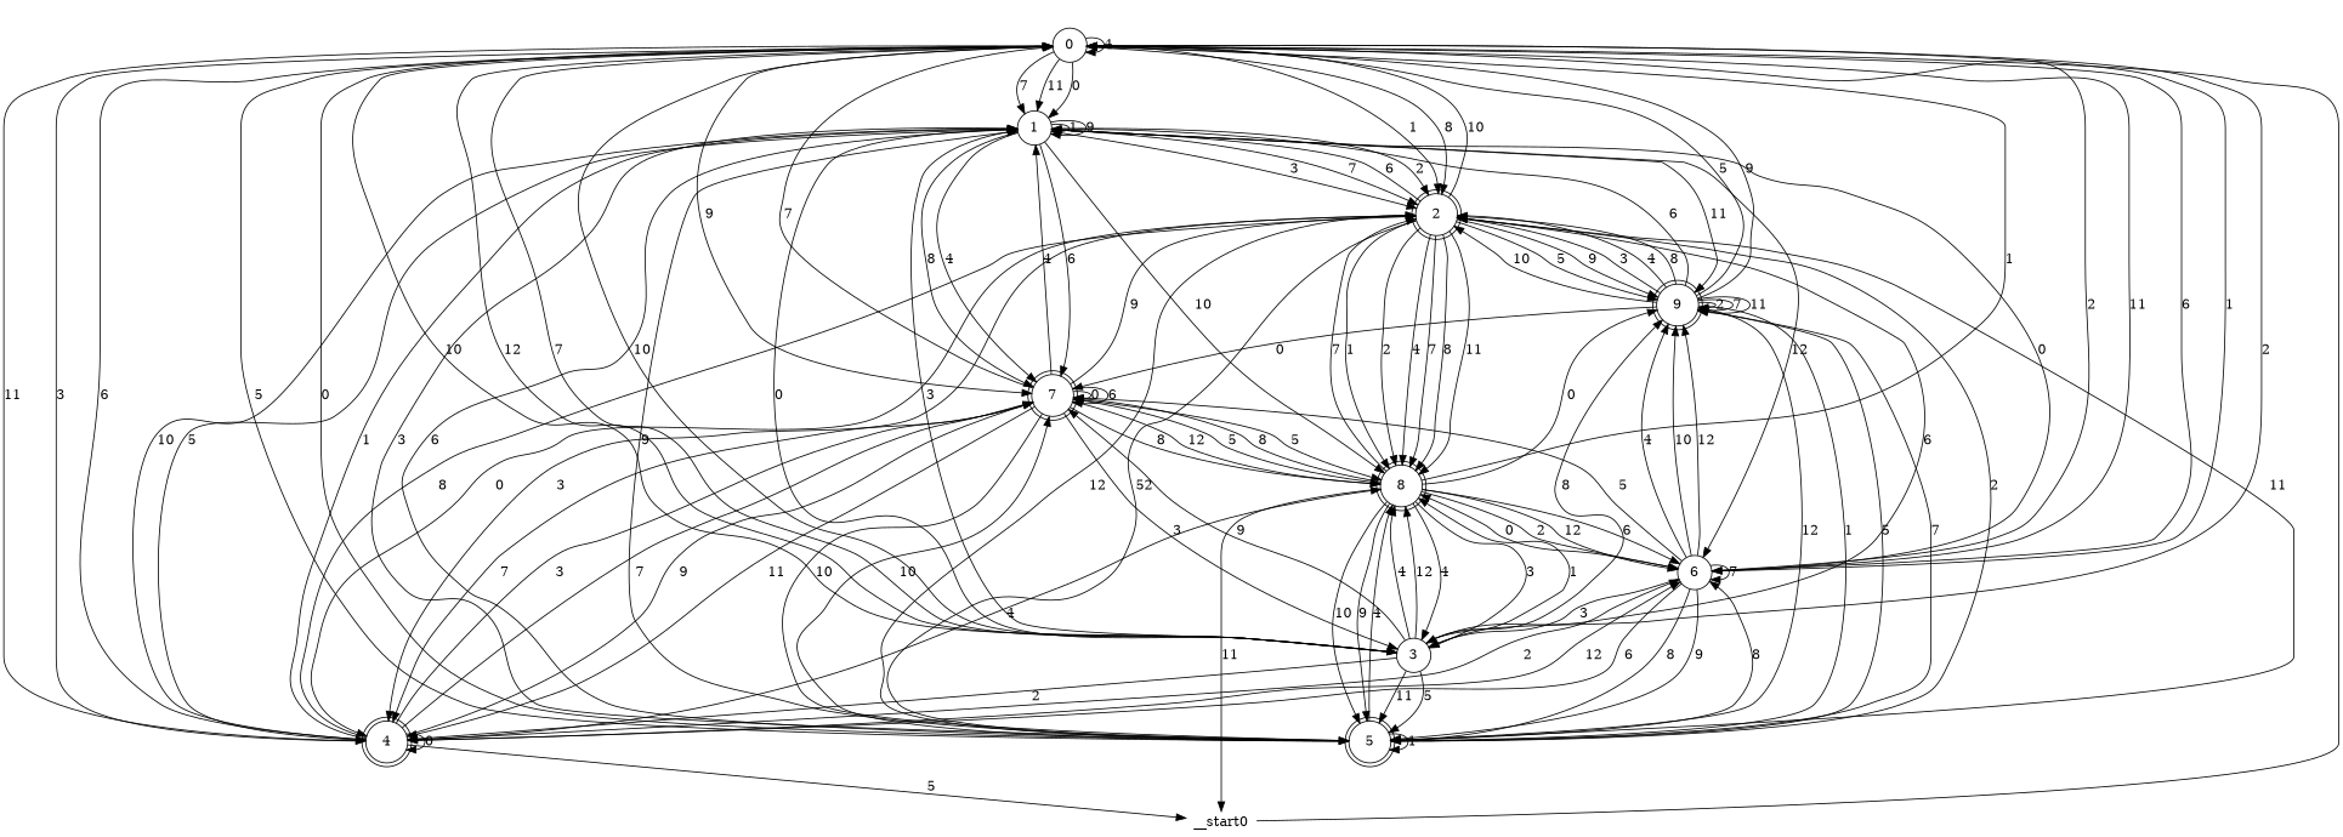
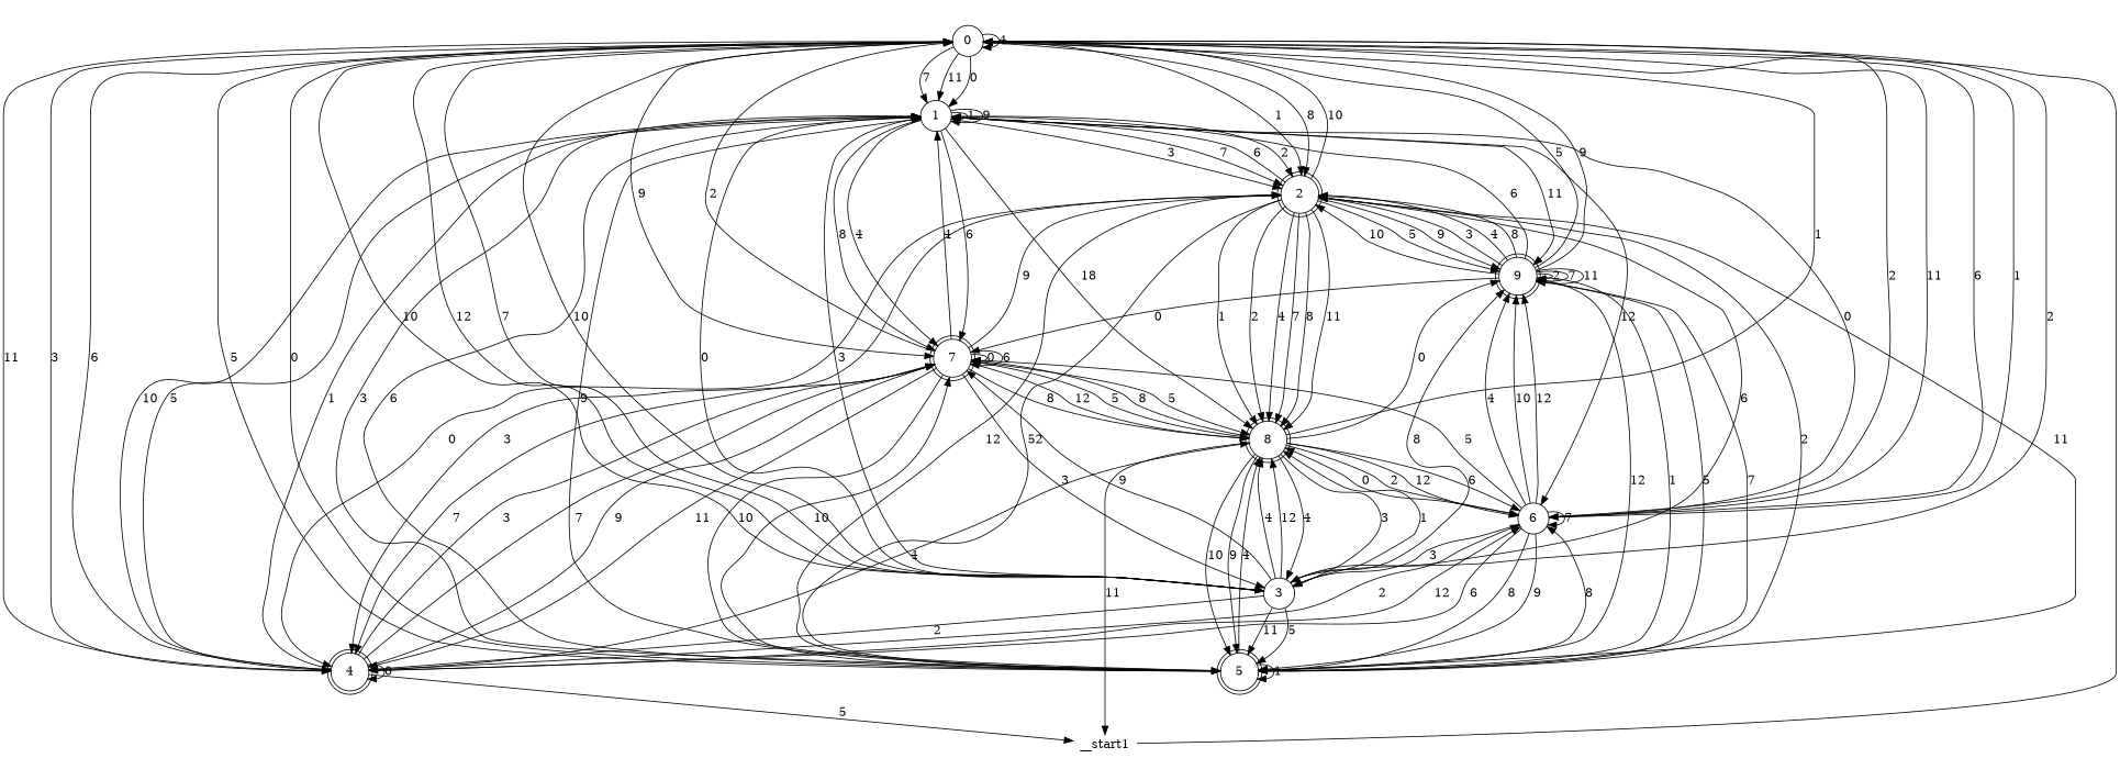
  digraph {
    node [shape=doublecircle]
    n1 [label=0 shape=circle]
    n2 [label=1 shape=circle]
    n3 [label=2]
    n4 [label=3 shape=circle]
    n5 [label=4]
    n6 [label=5]
    n7 [label=6 shape=circle]
    n8 [label=7]
    n9 [label=8]
    n10 [label=9]
-   __start0 [height=0 shape=none width=0]
+   __start0 [height=0 shape=none width=0 label=__start1]
    n1 -> n1 [label=4]
    n1 -> n2 [label=0]
    n1 -> n2 [label=7]
    n1 -> n2 [label=11]
    n1 -> n3 [label=1]
    n1 -> n3 [label=8]
    n1 -> n4 [label=2]
    n1 -> n4 [label=10]
    n1 -> n4 [label=12]
    n1 -> n5 [label=3]
    n1 -> n6 [label=5]
    n1 -> n7 [label=6]
    n1 -> n8 [label=9]
    n2 -> n2 [label=1]
    n2 -> n2 [label=9]
    n2 -> n3 [label=2]
    n2 -> n3 [label=3]
    n2 -> n3 [label=7]
    n2 -> n5 [label=5]
    n2 -> n7 [label=0]
    n2 -> n7 [label=12]
    n2 -> n8 [label=4]
    n2 -> n8 [label=6]
    n2 -> n8 [label=8]
-   n2 -> n9 [label=10]
+   n2 -> n9 [label=18]
    n2 -> n10 [label=11]
    n3 -> n1 [label=10]
    n3 -> n2 [label=6]
    n3 -> n5 [label=0]
    n3 -> n5 [label=3]
    n3 -> n6 [label=52]
    n3 -> n9 [label=1]
    n3 -> n9 [label=2]
    n3 -> n9 [label=4]
    n3 -> n9 [label=7]
    n3 -> n9 [label=8]
    n3 -> n9 [label=11]
    n3 -> n10 [label=5]
    n3 -> n10 [label=9]
    n4 -> n1 [label=7]
    n4 -> n1 [label=10]
    n4 -> n2 [label=0]
    n4 -> n2 [label=3]
    n4 -> n3 [label=6]
    n4 -> n5 [label=2]
    n4 -> n6 [label=5]
    n4 -> n6 [label=11]
    n4 -> n8 [label=9]
    n4 -> n9 [label=1]
    n4 -> n9 [label=4]
    n4 -> n9 [label=12]
    n4 -> n10 [label=8]
    n5 -> n1 [label=6]
    n5 -> n1 [label=11]
    n5 -> n2 [label=1]
    n5 -> n2 [label=10]
-   n5 -> n3 [label=8]
    n5 -> n5 [label=0]
    n5 -> n7 [label=2]
    n5 -> n7 [label=12]
    n5 -> n8 [label=3]
    n5 -> n8 [label=7]
    n5 -> n8 [label=9]
    n5 -> n9 [label=4]
    n5 -> __start0 [label=5]
    n6 -> n1 [label=0]
    n6 -> n2 [label=3]
    n6 -> n2 [label=6]
    n6 -> n2 [label=9]
    n6 -> n3 [label=2]
    n6 -> n3 [label=11]
    n6 -> n3 [label=12]
    n6 -> n6 [label=1]
    n6 -> n7 [label=8]
    n6 -> n8 [label=10]
    n6 -> n9 [label=4]
    n6 -> n10 [label=5]
    n6 -> n10 [label=7]
    n7 -> n1 [label=1]
    n7 -> n1 [label=2]
    n7 -> n1 [label=11]
    n7 -> n4 [label=3]
    n7 -> n5 [label=6]
    n7 -> n6 [label=8]
    n7 -> n6 [label=9]
    n7 -> n7 [label=7]
    n7 -> n8 [label=5]
    n7 -> n9 [label=0]
    n7 -> n10 [label=4]
    n7 -> n10 [label=10]
    n7 -> n10 [label=12]
-   n8 -> n1 [label=7]
+   n8 -> n1 [label=2]
    n8 -> n2 [label=4]
    n8 -> n3 [label=9]
    n8 -> n4 [label=3]
    n8 -> n5 [label=7]
    n8 -> n5 [label=11]
    n8 -> n6 [label=10]
    n8 -> n8 [label=0]
    n8 -> n8 [label=6]
    n8 -> n9 [label=5]
    n8 -> n9 [label=8]
    n8 -> n9 [label=12]
    n9 -> n1 [label=1]
-   n9 -> n3 [label=7]
    n9 -> n4 [label=3]
    n9 -> n4 [label=4]
    n9 -> n6 [label=9]
    n9 -> n6 [label=10]
    n9 -> n7 [label=2]
    n9 -> n7 [label=6]
    n9 -> n7 [label=12]
    n9 -> n8 [label=5]
    n9 -> n8 [label=8]
    n9 -> n10 [label=0]
    n9 -> __start0 [label=11]
    n10 -> n1 [label=5]
    n10 -> n1 [label=9]
    n10 -> n2 [label=6]
    n10 -> n3 [label=3]
    n10 -> n3 [label=4]
    n10 -> n3 [label=8]
    n10 -> n3 [label=10]
    n10 -> n6 [label=1]
    n10 -> n6 [label=12]
    n10 -> n8 [label=0]
    n10 -> n10 [label=2]
    n10 -> n10 [label=7]
    n10 -> n10 [label=11]
    __start0 -> n1
  }
